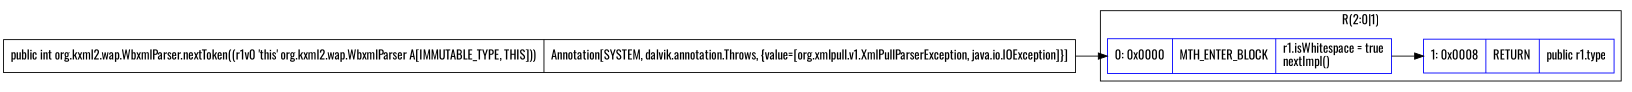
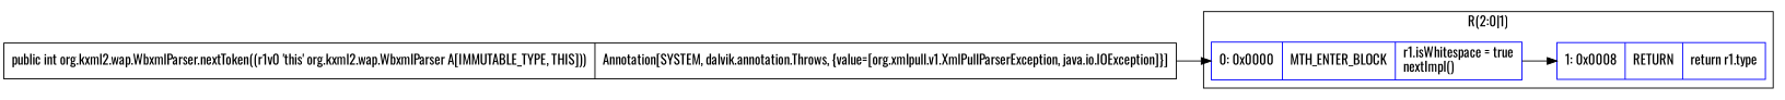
  digraph {
    rankdir=LR
    fontname=Oswald
    node [color=blue shape=record fontname=Oswald]
    edge [fontname=Oswald]
    n1 [label="{0\:\ 0x0000|MTH_ENTER_BLOCK\l|r1.isWhitespace = true\lnextImpl()\l}"]
-   n2 [label="{1\:\ 0x0008|RETURN\l|public r1.type\l}"]
+   n2 [label="{1\:\ 0x0008|RETURN\l|return r1.type\l}"]
    n3 [label="{public int org.kxml2.wap.WbxmlParser.nextToken((r1v0 'this' org.kxml2.wap.WbxmlParser A[IMMUTABLE_TYPE, THIS]))  | Annotation[SYSTEM, dalvik.annotation.Throws, \{value=[org.xmlpull.v1.XmlPullParserException, java.io.IOException]\}]\l}" color=""]
    subgraph cluster_1 {
      label="R(2:0|1)"
      n1
      n2
    }
    n1 -> n2
    n3 -> n1
  }
